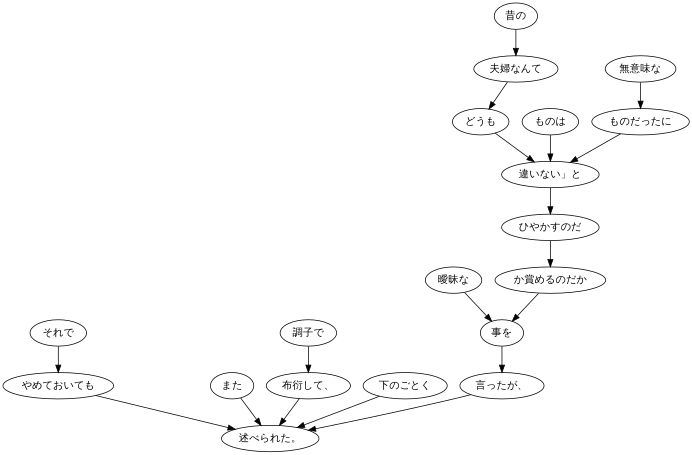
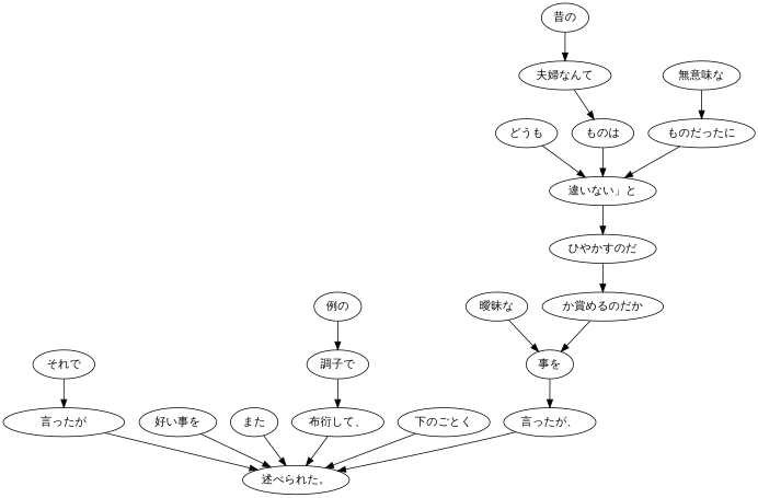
  digraph {
    fontname=Roboto
    node [fontname=Roboto]
    edge [fontname=Roboto]
    n1 [label="どうも"]
    n2 [label="違いない」と"]
    n3 [label="ひやかすのだ"]
    n4 [label="昔の"]
    n5 [label="夫婦なんて"]
    n6 [label="ものは"]
    n7 [label="無意味な"]
    n8 [label="ものだったに"]
    n9 [label="か賞めるのだか"]
    n10 [label="事を"]
    n11 [label="言ったが、"]
    n12 [label="曖昧な"]
    n13 [label="述べられた。"]
    n14 [label="それで"]
-   n15 [label="やめておいても"]
+   n15 [label="言ったが"]
+   n16 [label="好い事を"]
    n17 [label="また"]
+   n18 [label="例の"]
    n19 [label="調子で"]
    n20 [label="布衍して、"]
    n21 [label="下のごとく"]
    n1 -> n2
    n2 -> n3
    n3 -> n9
    n4 -> n5
-   n5 -> n1
+   n5 -> n6
    n6 -> n2
    n7 -> n8
    n8 -> n2
    n9 -> n10
    n10 -> n11
    n11 -> n13
    n12 -> n10
    n14 -> n15
    n15 -> n13
+   n16 -> n13
    n17 -> n13
+   n18 -> n19
    n19 -> n20
    n20 -> n13
    n21 -> n13
  }
